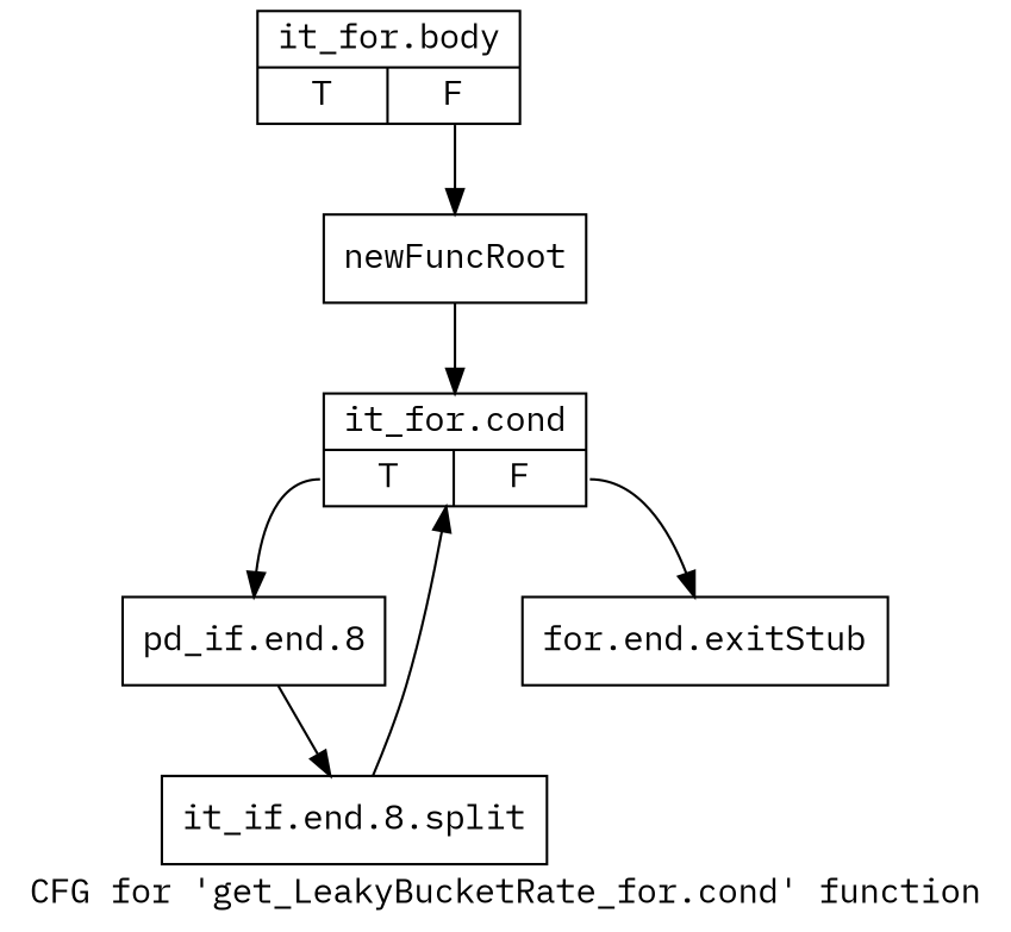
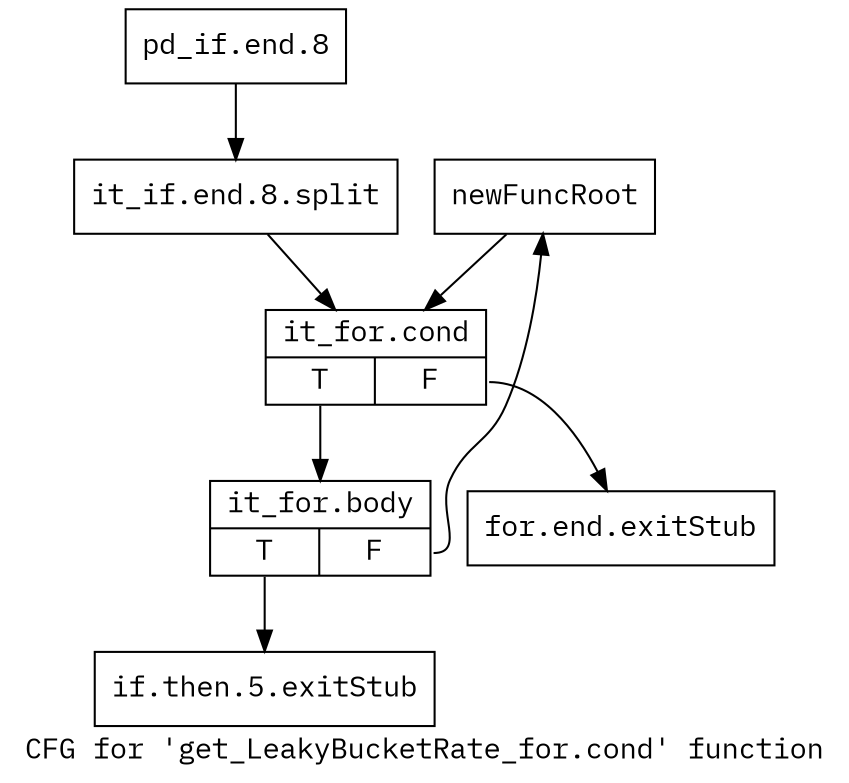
  digraph {
    fontname="IBM Plex Mono"
    label="CFG for 'get_LeakyBucketRate_for.cond' function"
    node [fontname="IBM Plex Mono" shape=record]
    edge [fontname="IBM Plex Mono"]
    n1 [label="{newFuncRoot}"]
    n2 [label="{it_for.cond|{<s0>T|<s1>F}}"]
    n3 [label="{for.end.exitStub}"]
    n4 [label="{it_for.body|{<s0>T|<s1>F}}"]
+   n5 [label="{if.then.5.exitStub}"]
    n6 [label="{pd_if.end.8}"]
    n7 [label="{it_if.end.8.split}"]
    n1 -> n2
    n2 -> n3 [tailport=s1]
-   n2 -> n6 [tailport=s0]
+   n2 -> n4 [tailport=s0]
    n4 -> n1 [tailport=s1]
+   n4 -> n5 [tailport=s0]
    n6 -> n7
    n7 -> n2
  }
